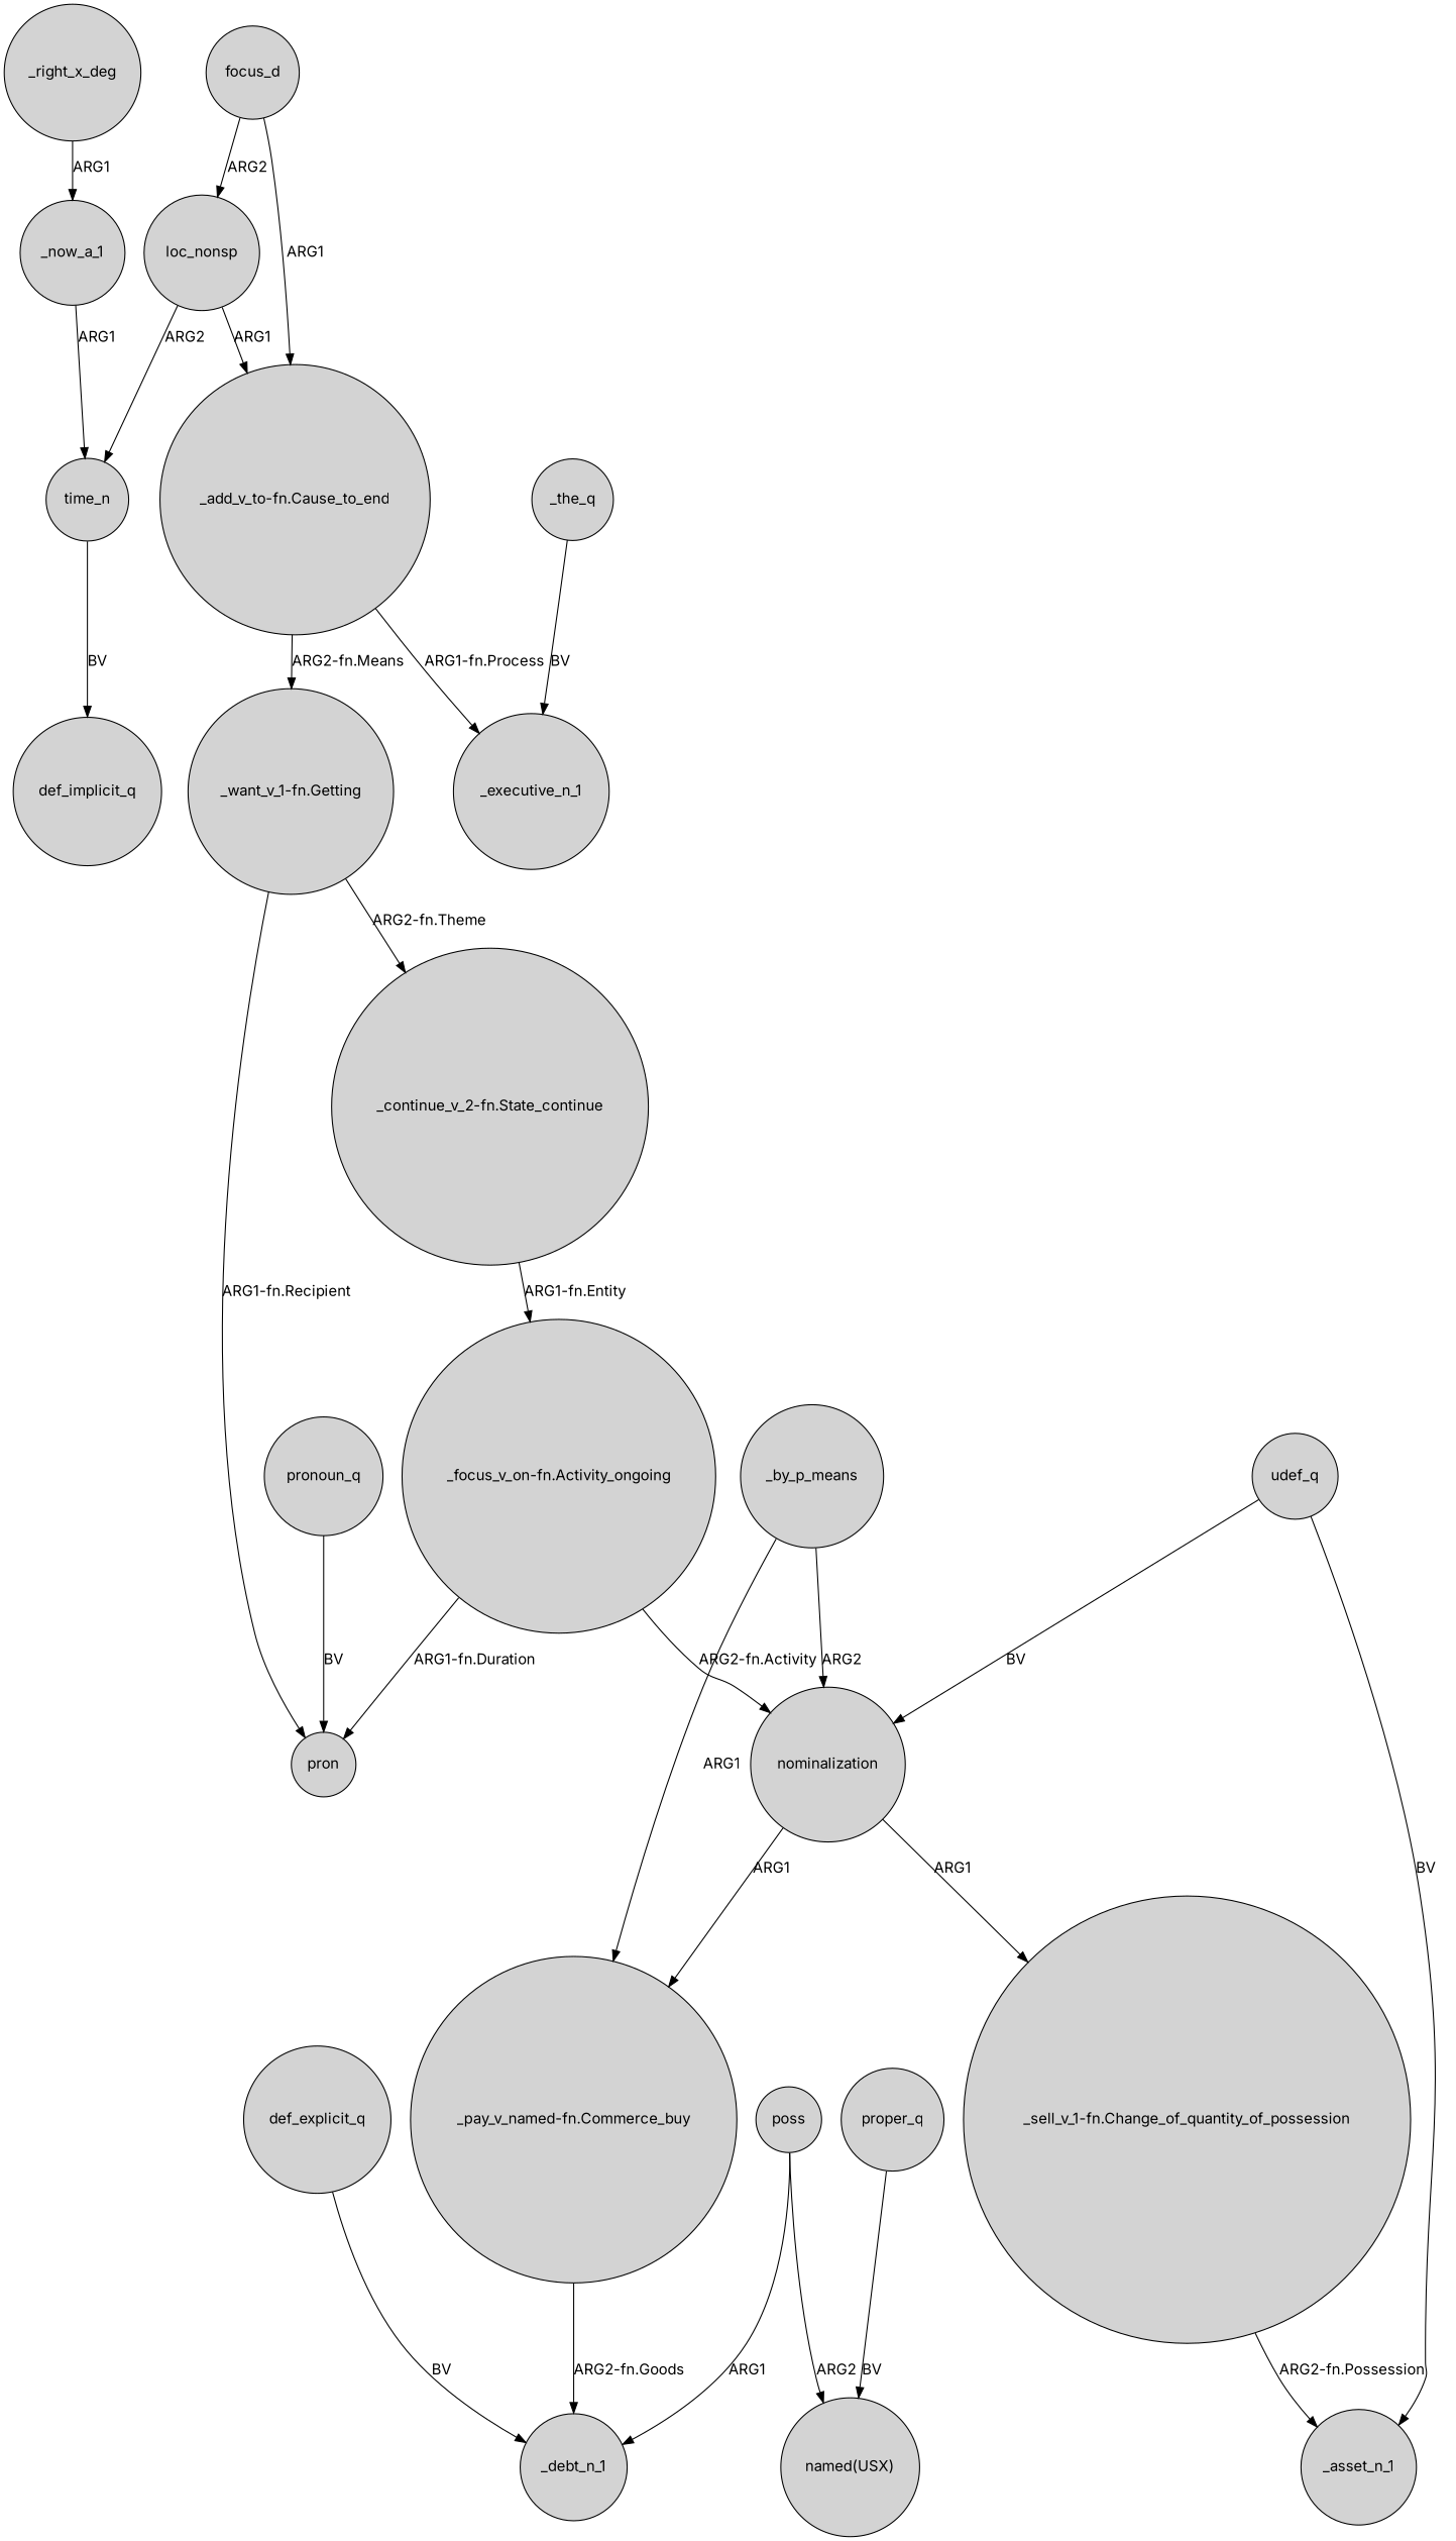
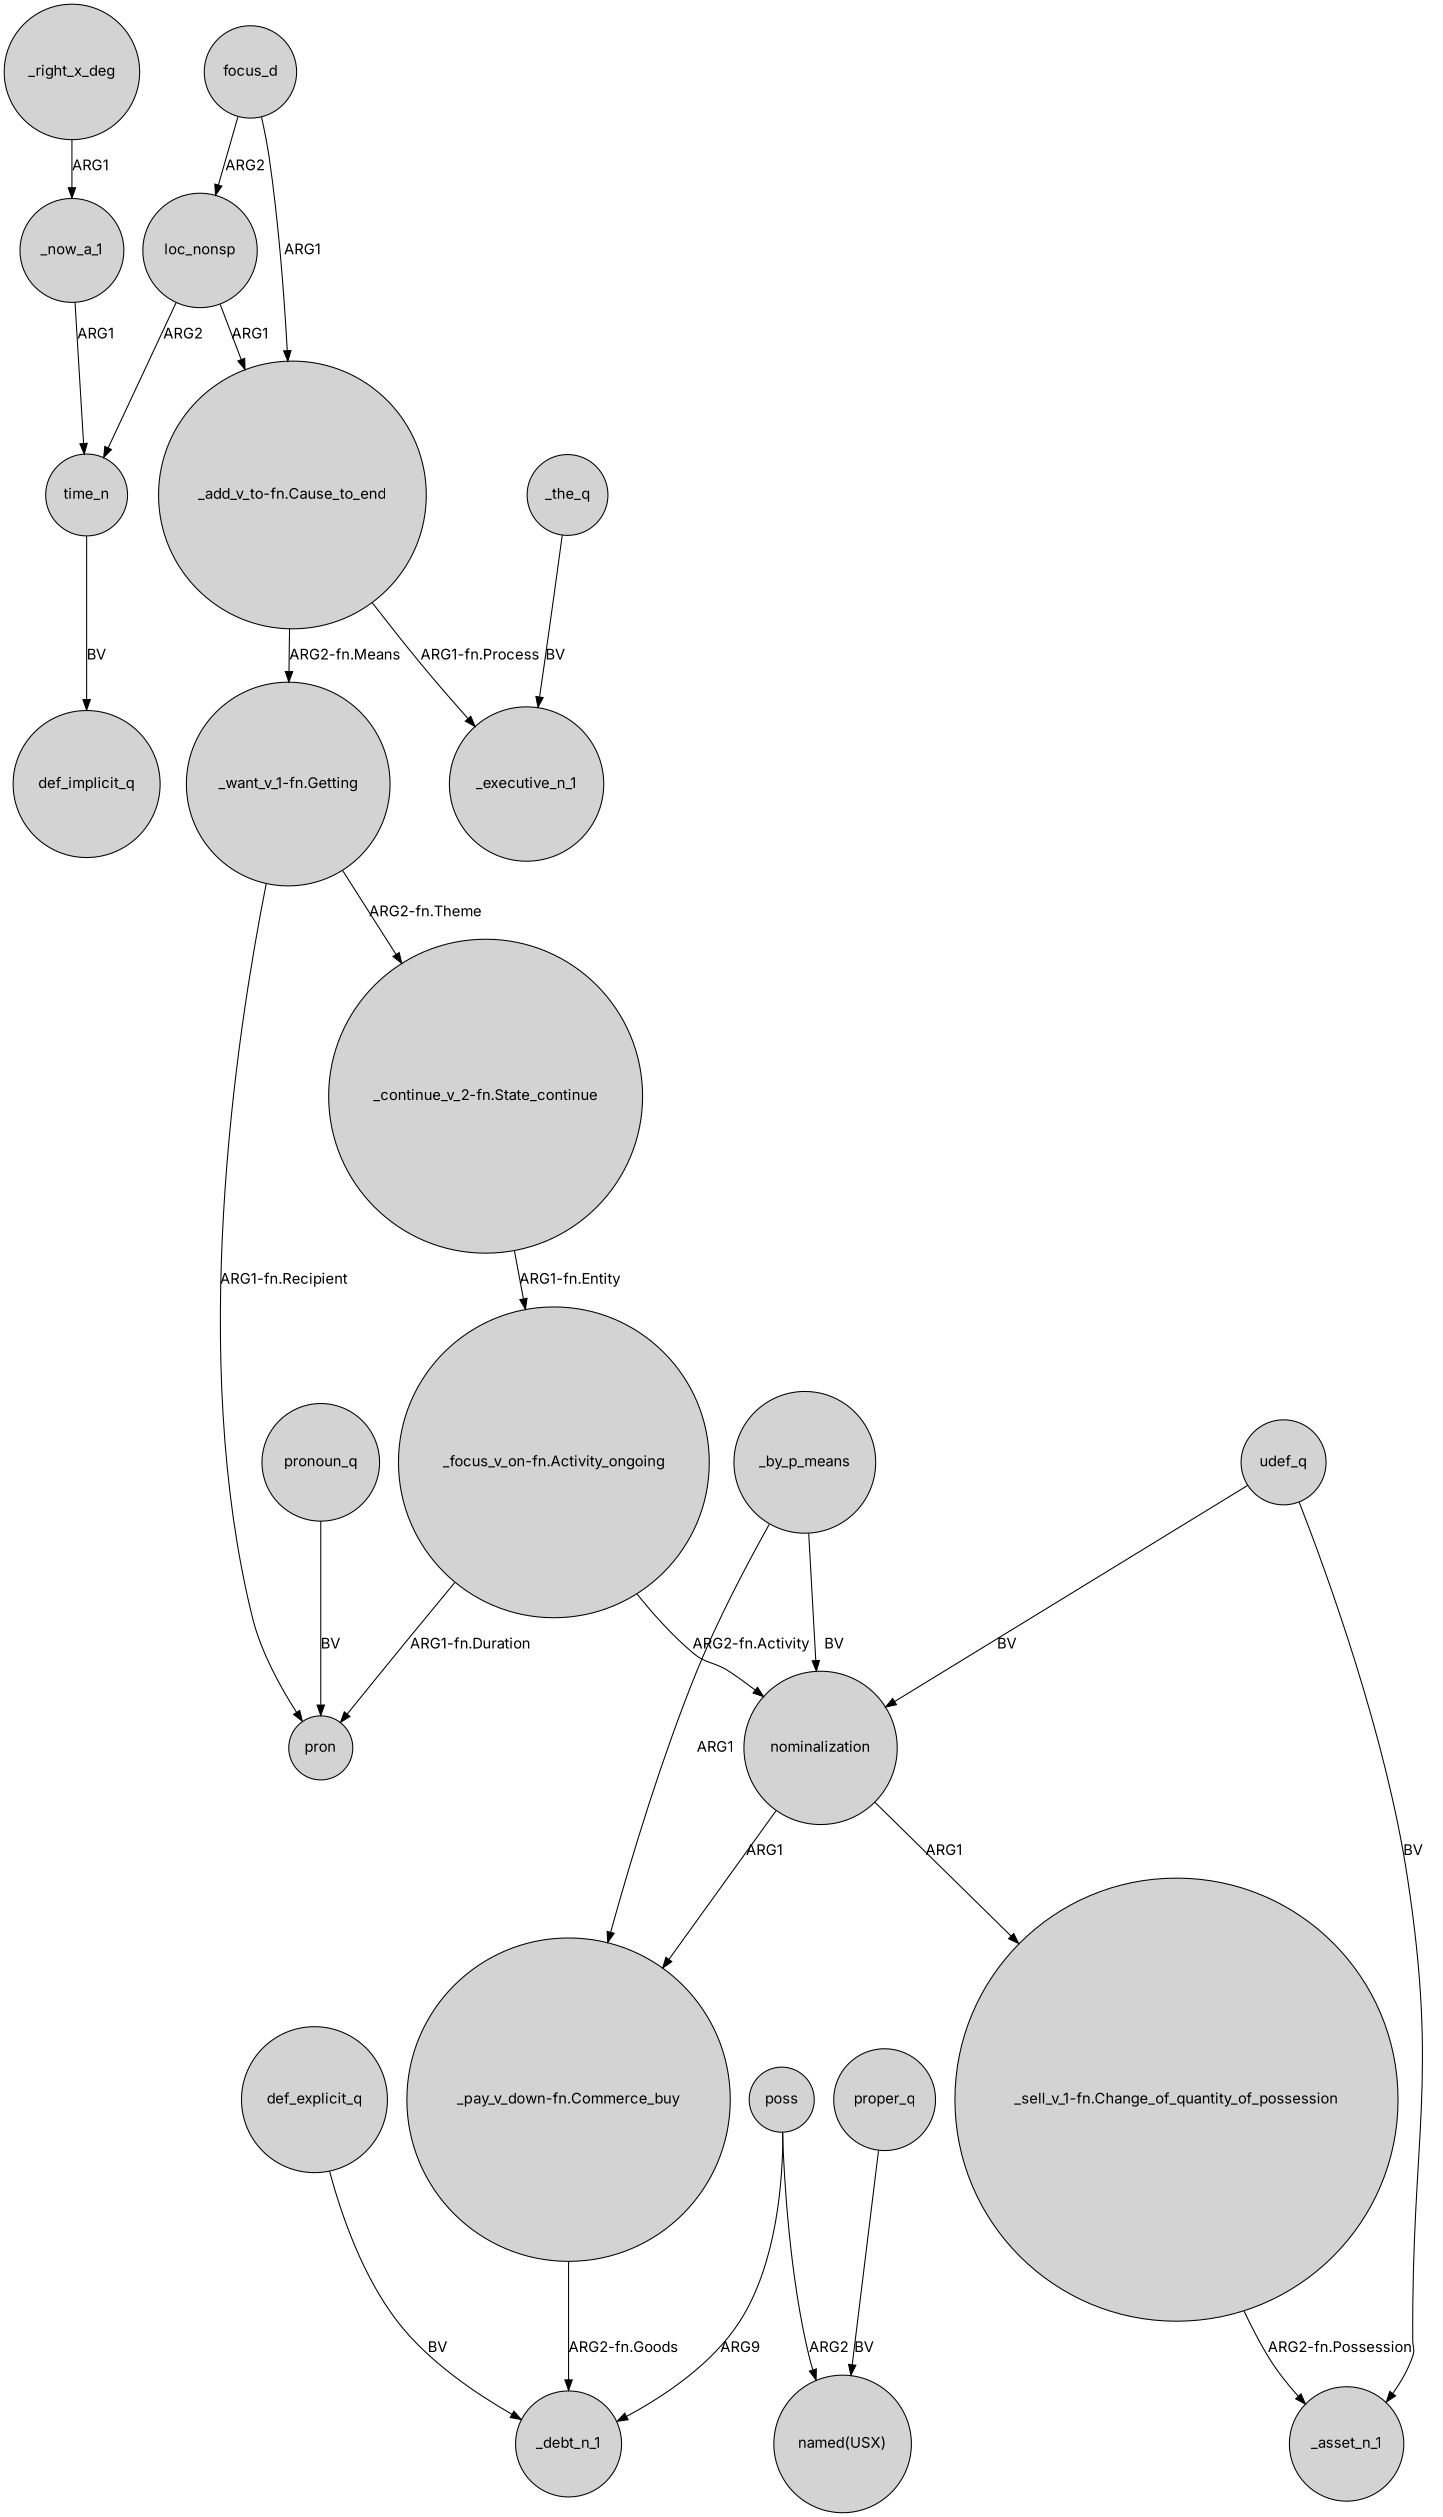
  digraph {
    fontname=Inter
    node [fontname=Inter shape=circle style=filled]
    edge [fontname=Inter]
    focus_d
    "_add_v_to-fn.Cause_to_end"
    loc_nonsp
    "_want_v_1-fn.Getting"
    _executive_n_1
    time_n
    "_continue_v_2-fn.State_continue"
    pron
-   "_pay_v_down-fn.Commerce_buy" [label="_pay_v_named-fn.Commerce_buy"]
+   "_pay_v_down-fn.Commerce_buy"
    _debt_n_1
    def_implicit_q
    "_focus_v_on-fn.Activity_ongoing"
    nominalization
    "_sell_v_1-fn.Change_of_quantity_of_possession"
    poss
    "named(USX)"
    udef_q
    _asset_n_1
    def_explicit_q
    _now_a_1
    _right_x_deg
    pronoun_q
    _by_p_means
    _the_q
    proper_q
    focus_d -> "_add_v_to-fn.Cause_to_end" [label=ARG1]
    focus_d -> loc_nonsp [label=ARG2]
    "_add_v_to-fn.Cause_to_end" -> "_want_v_1-fn.Getting" [label="ARG2-fn.Means"]
    "_add_v_to-fn.Cause_to_end" -> _executive_n_1 [label="ARG1-fn.Process"]
    loc_nonsp -> "_add_v_to-fn.Cause_to_end" [label=ARG1]
    loc_nonsp -> time_n [label=ARG2]
    "_want_v_1-fn.Getting" -> "_continue_v_2-fn.State_continue" [label="ARG2-fn.Theme"]
    "_want_v_1-fn.Getting" -> pron [label="ARG1-fn.Recipient"]
    time_n -> def_implicit_q [label=BV]
    "_continue_v_2-fn.State_continue" -> "_focus_v_on-fn.Activity_ongoing" [label="ARG1-fn.Entity"]
    "_pay_v_down-fn.Commerce_buy" -> _debt_n_1 [label="ARG2-fn.Goods"]
    "_focus_v_on-fn.Activity_ongoing" -> pron [label="ARG1-fn.Duration"]
    "_focus_v_on-fn.Activity_ongoing" -> nominalization [label="ARG2-fn.Activity"]
    nominalization -> "_pay_v_down-fn.Commerce_buy" [label=ARG1]
    nominalization -> "_sell_v_1-fn.Change_of_quantity_of_possession" [label=ARG1]
    "_sell_v_1-fn.Change_of_quantity_of_possession" -> _asset_n_1 [label="ARG2-fn.Possession"]
-   poss -> _debt_n_1 [label=ARG1]
+   poss -> _debt_n_1 [label=ARG9]
    poss -> "named(USX)" [label=ARG2]
    udef_q -> nominalization [label=BV]
    udef_q -> _asset_n_1 [label=BV]
    def_explicit_q -> _debt_n_1 [label=BV]
    _now_a_1 -> time_n [label=ARG1]
    _right_x_deg -> _now_a_1 [label=ARG1]
    pronoun_q -> pron [label=BV]
    _by_p_means -> "_pay_v_down-fn.Commerce_buy" [label=ARG1]
-   _by_p_means -> nominalization [label=ARG2]
+   _by_p_means -> nominalization [label=BV]
    _the_q -> _executive_n_1 [label=BV]
    proper_q -> "named(USX)" [label=BV]
  }
